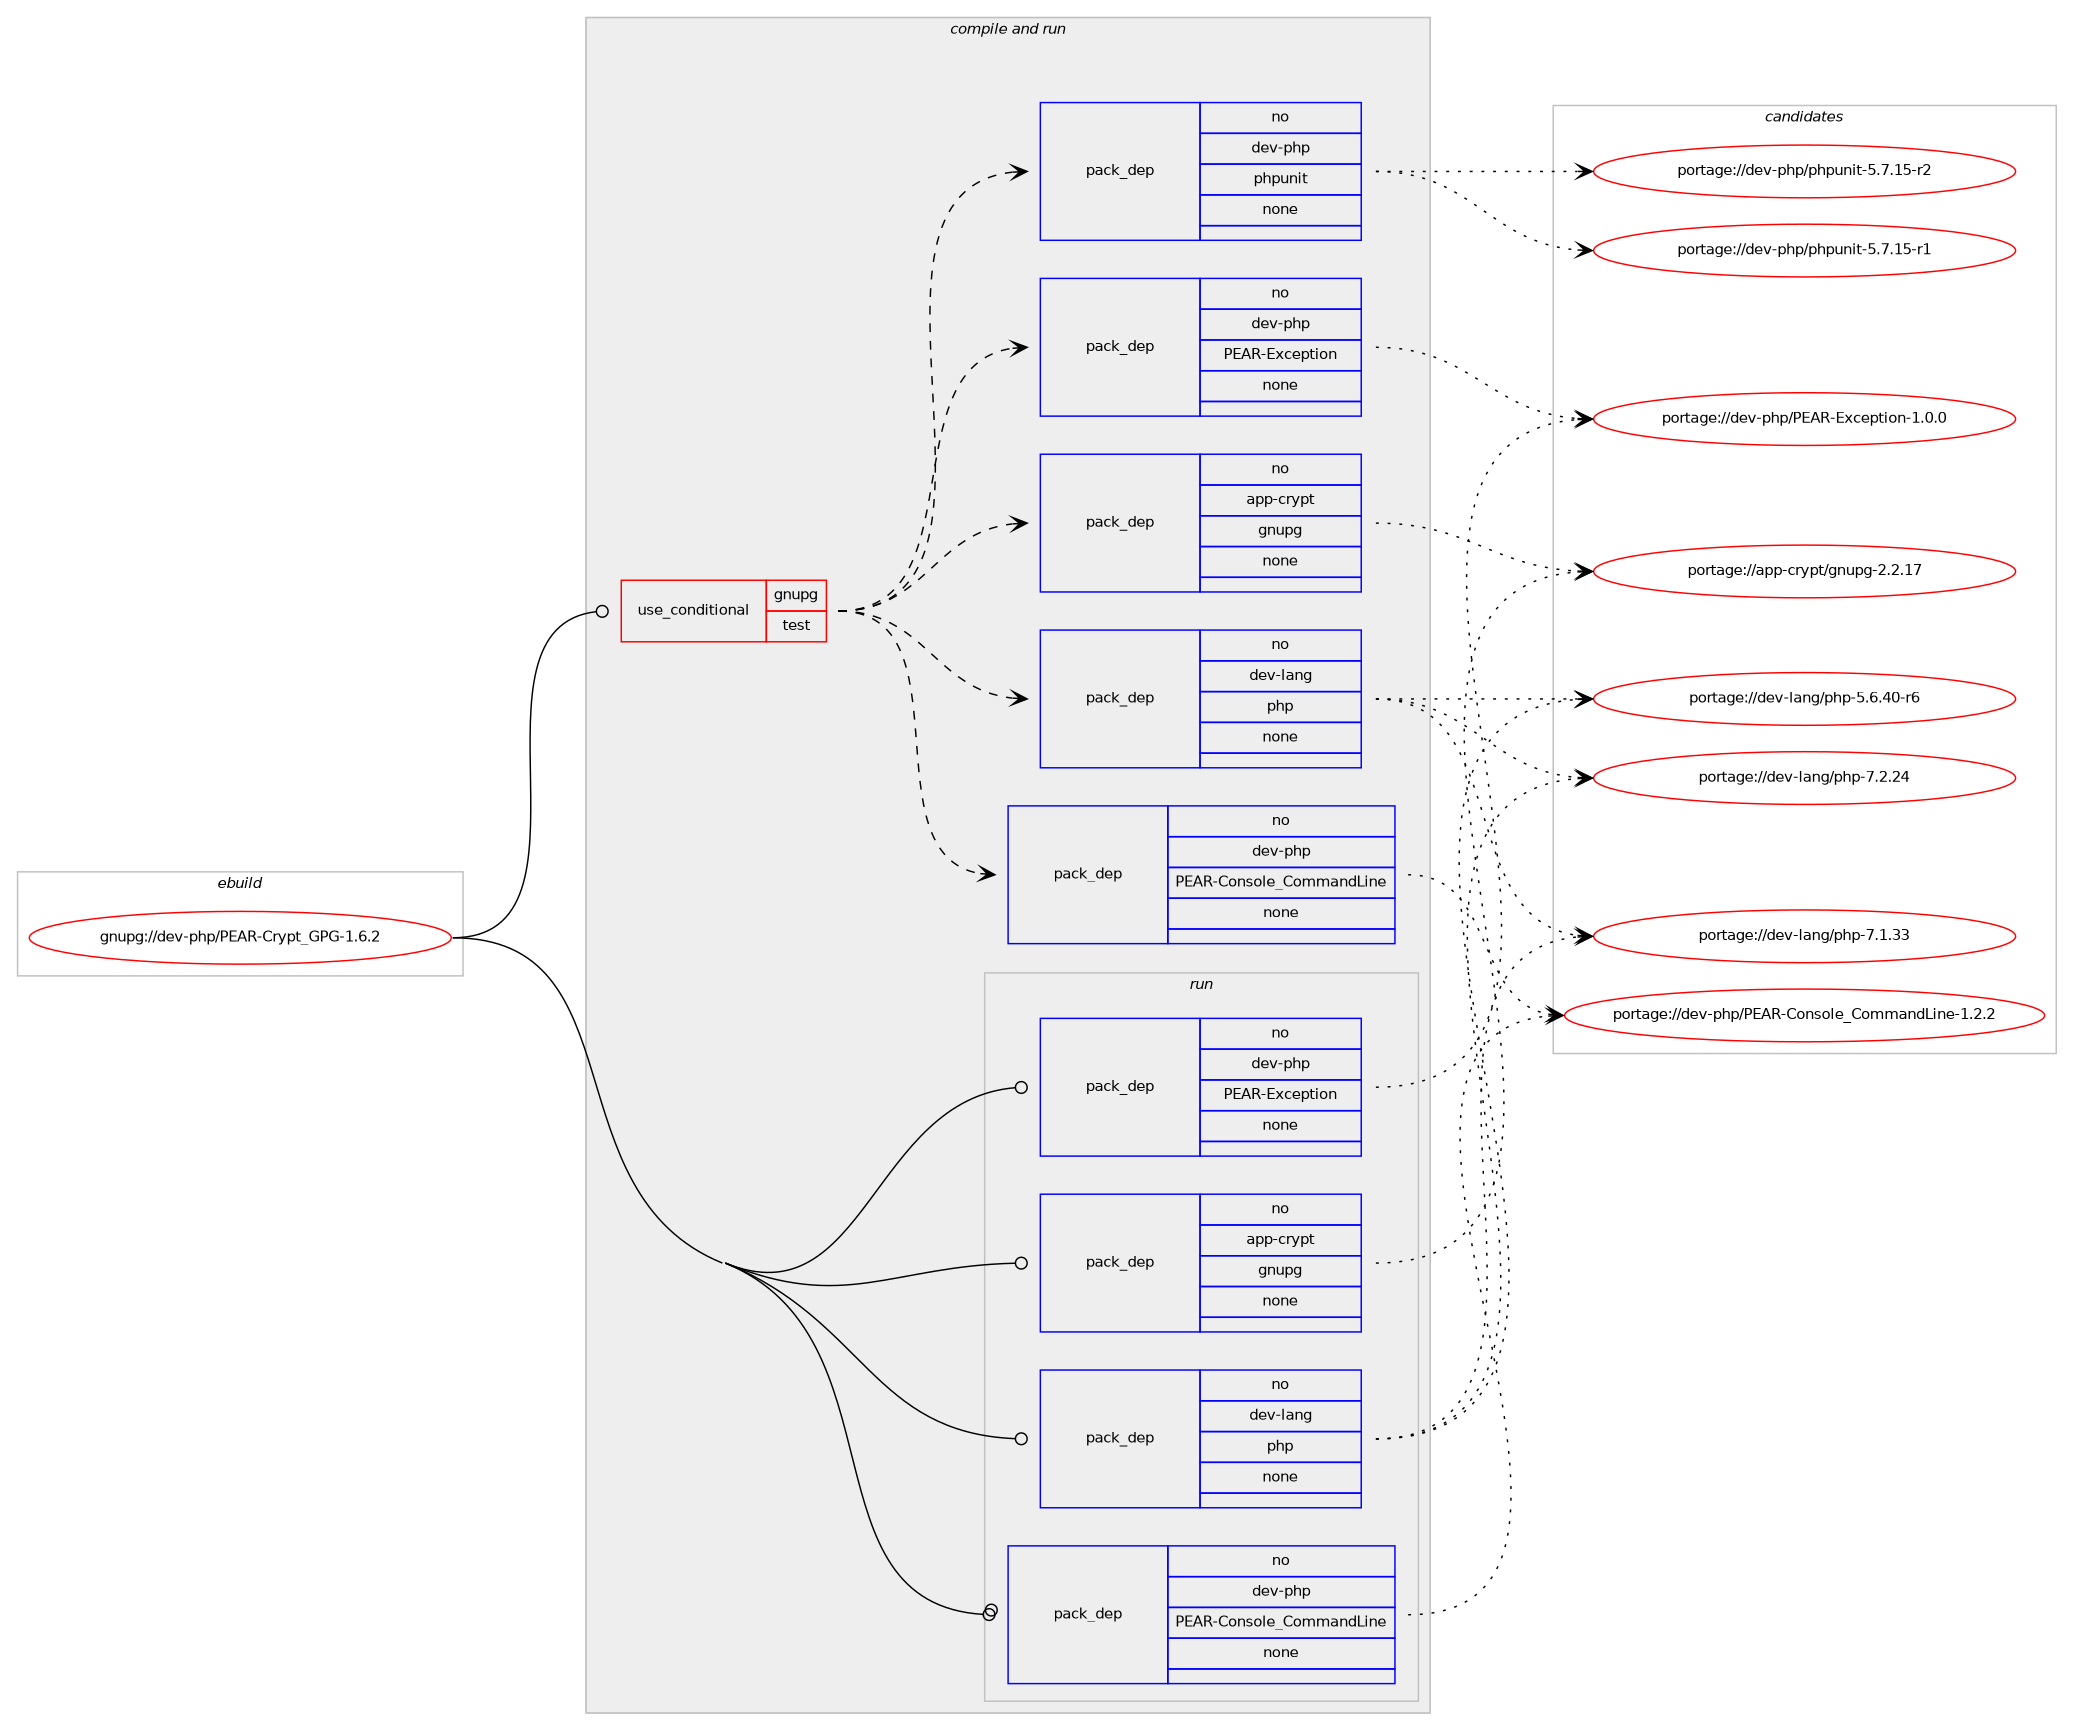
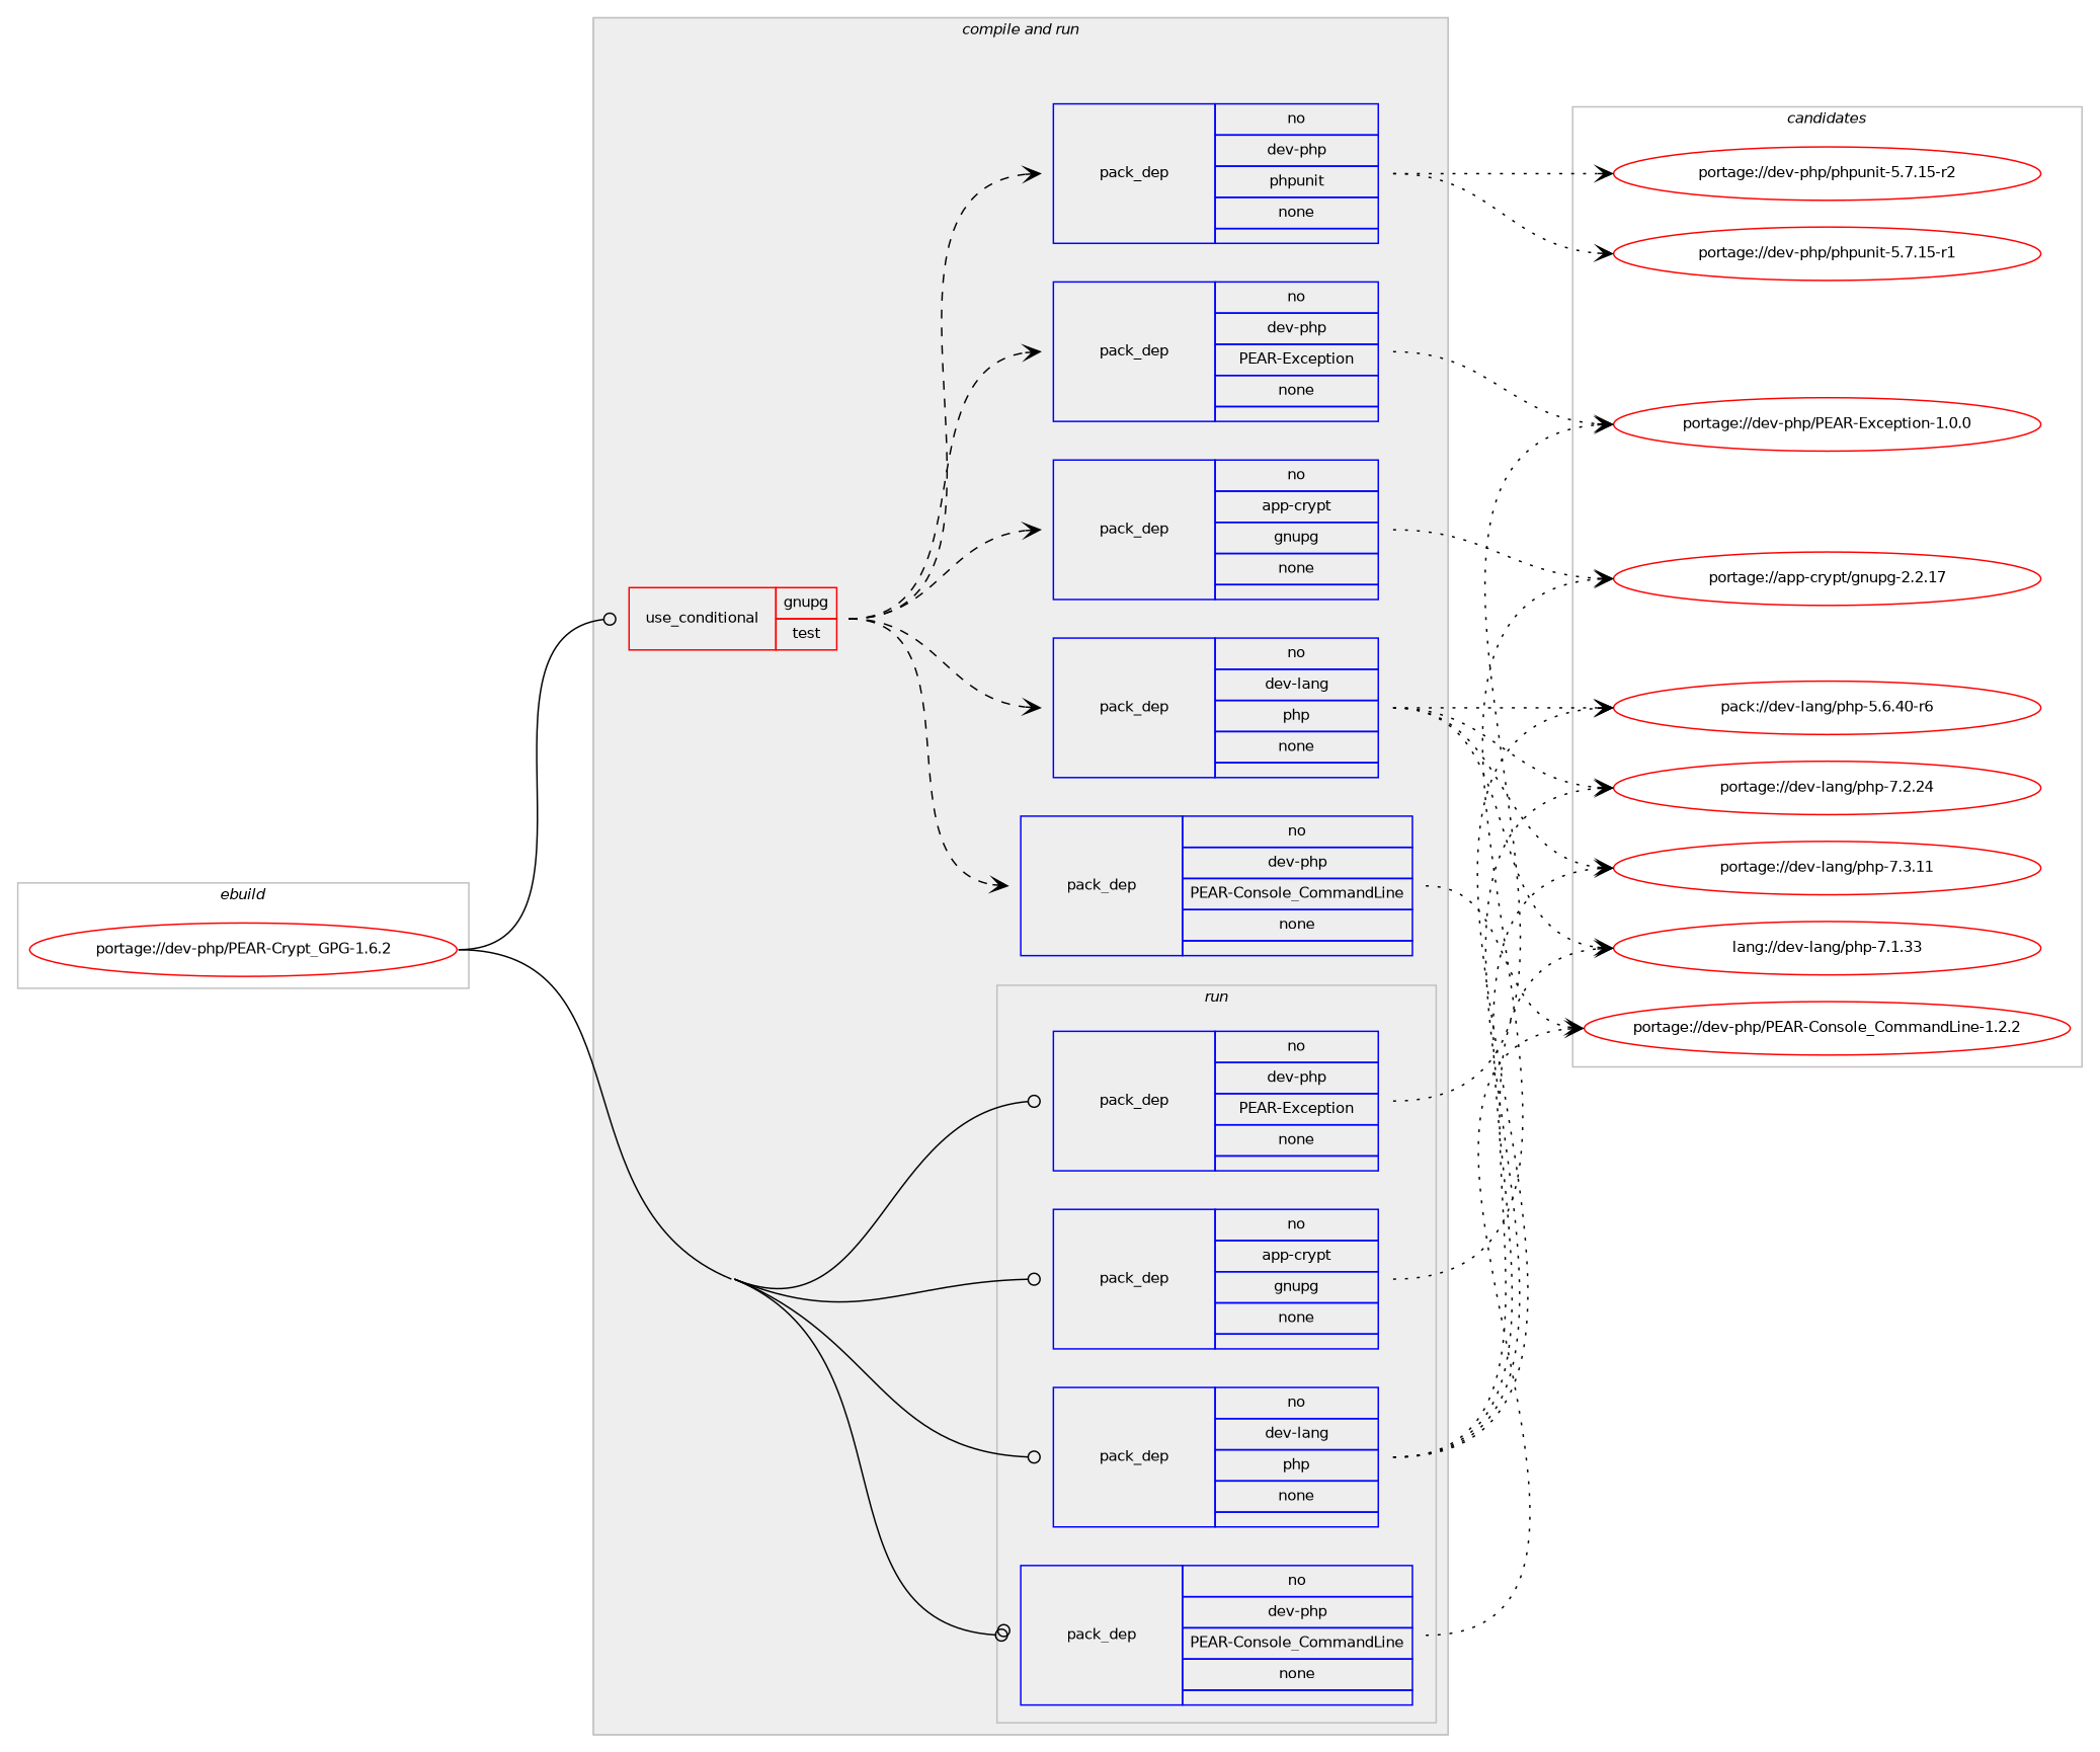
  digraph {
    compound=true
    concentrate=true
    fontname=Helvetica
    fontsize=10
    newrank=true
    rankdir=LR
    ranksep=1.5
    node [color=red fontname=Helvetica fontsize=10]
    edge [arrowhead=vee headport=w style=dotted tailport=e weight=100]
-   n1 [label="gnupg://dev-php/PEAR-Crypt_GPG-1.6.2" width=4]
+   n1 [label="portage://dev-php/PEAR-Crypt_GPG-1.6.2" width=4]
    n2 [color=blue label=<<TABLE BORDER="0" CELLBORDER="1" CELLSPACING="0" CELLPADDING="4" WIDTH="220"><TR><TD ROWSPAN="6" CELLPADDING="30">pack_dep</TD></TR><TR><TD WIDTH="110">no</TD></TR><TR><TD>app-crypt</TD></TR><TR><TD>gnupg</TD></TR><TR><TD>none</TD></TR><TR><TD></TD></TR></TABLE>> shape=none]
    n3 [color=blue label=<<TABLE BORDER="0" CELLBORDER="1" CELLSPACING="0" CELLPADDING="4" WIDTH="220"><TR><TD ROWSPAN="6" CELLPADDING="30">pack_dep</TD></TR><TR><TD WIDTH="110">no</TD></TR><TR><TD>dev-lang</TD></TR><TR><TD>php</TD></TR><TR><TD>none</TD></TR><TR><TD></TD></TR></TABLE>> shape=none]
    n4 [color=blue label=<<TABLE BORDER="0" CELLBORDER="1" CELLSPACING="0" CELLPADDING="4" WIDTH="220"><TR><TD ROWSPAN="6" CELLPADDING="30">pack_dep</TD></TR><TR><TD WIDTH="110">no</TD></TR><TR><TD>dev-php</TD></TR><TR><TD>PEAR-Console_CommandLine</TD></TR><TR><TD>none</TD></TR><TR><TD></TD></TR></TABLE>> shape=none]
    n5 [color=blue label=<<TABLE BORDER="0" CELLBORDER="1" CELLSPACING="0" CELLPADDING="4" WIDTH="220"><TR><TD ROWSPAN="6" CELLPADDING="30">pack_dep</TD></TR><TR><TD WIDTH="110">no</TD></TR><TR><TD>dev-php</TD></TR><TR><TD>PEAR-Exception</TD></TR><TR><TD>none</TD></TR><TR><TD></TD></TR></TABLE>> shape=none]
    n6 [color=blue label=<<TABLE BORDER="0" CELLBORDER="1" CELLSPACING="0" CELLPADDING="4" WIDTH="220"><TR><TD ROWSPAN="6" CELLPADDING="30">pack_dep</TD></TR><TR><TD WIDTH="110">no</TD></TR><TR><TD>dev-php</TD></TR><TR><TD>phpunit</TD></TR><TR><TD>none</TD></TR><TR><TD></TD></TR></TABLE>> shape=none]
    n7 [label=<<TABLE BORDER="0" CELLBORDER="1" CELLSPACING="0" CELLPADDING="4"><TR><TD ROWSPAN="3" CELLPADDING="10">use_conditional</TD></TR><TR><TD>gnupg</TD></TR><TR><TD>test</TD></TR></TABLE>> shape=none]
    n8 [color=blue label=<<TABLE BORDER="0" CELLBORDER="1" CELLSPACING="0" CELLPADDING="4" WIDTH="220"><TR><TD ROWSPAN="6" CELLPADDING="30">pack_dep</TD></TR><TR><TD WIDTH="110">no</TD></TR><TR><TD>app-crypt</TD></TR><TR><TD>gnupg</TD></TR><TR><TD>none</TD></TR><TR><TD></TD></TR></TABLE>> shape=none]
    n9 [color=blue label=<<TABLE BORDER="0" CELLBORDER="1" CELLSPACING="0" CELLPADDING="4" WIDTH="220"><TR><TD ROWSPAN="6" CELLPADDING="30">pack_dep</TD></TR><TR><TD WIDTH="110">no</TD></TR><TR><TD>dev-lang</TD></TR><TR><TD>php</TD></TR><TR><TD>none</TD></TR><TR><TD></TD></TR></TABLE>> shape=none]
    n10 [color=blue label=<<TABLE BORDER="0" CELLBORDER="1" CELLSPACING="0" CELLPADDING="4" WIDTH="220"><TR><TD ROWSPAN="6" CELLPADDING="30">pack_dep</TD></TR><TR><TD WIDTH="110">no</TD></TR><TR><TD>dev-php</TD></TR><TR><TD>PEAR-Console_CommandLine</TD></TR><TR><TD>none</TD></TR><TR><TD></TD></TR></TABLE>> shape=none]
    n11 [color=blue label=<<TABLE BORDER="0" CELLBORDER="1" CELLSPACING="0" CELLPADDING="4" WIDTH="220"><TR><TD ROWSPAN="6" CELLPADDING="30">pack_dep</TD></TR><TR><TD WIDTH="110">no</TD></TR><TR><TD>dev-php</TD></TR><TR><TD>PEAR-Exception</TD></TR><TR><TD>none</TD></TR><TR><TD></TD></TR></TABLE>> shape=none]
    n12 [label="portage://app-crypt/gnupg-2.2.17" width=4]
-   n13 [label="portage://dev-lang/php-5.6.40-r6" width=4]
-   n14 [label="portage://dev-lang/php-7.1.33" width=4]
+   n13 [label="pack://dev-lang/php-5.6.40-r6" width=4]
+   n14 [label="lang://dev-lang/php-7.1.33" width=4]
    n15 [label="portage://dev-lang/php-7.2.24" width=4]
+   n16 [label="portage://dev-lang/php-7.3.11" width=4]
    n17 [label="portage://dev-php/PEAR-Console_CommandLine-1.2.2" width=4]
    n18 [label="portage://dev-php/PEAR-Exception-1.0.0" width=4]
    n19 [label="portage://dev-php/phpunit-5.7.15-r1" width=4]
    n20 [label="portage://dev-php/phpunit-5.7.15-r2" width=4]
    subgraph cluster_1 {
      color=gray
      label=<<i>ebuild</i>>
      rank=same
      n1
    }
    subgraph cluster_2 {
      color=gray
      label=<<i>dependencies</i>>
      subgraph cluster_3 {
        color=gray
        fillcolor="#eeeeee"
        label=<<i>compile</i>>
        style=filled
        subgraph sub_4 {
          color=gray
          fillcolor="#eeeeee"
          label=<<i>compile</i>>
          style=filled
          n7
          subgraph sub_5 {
            color=gray
            fillcolor="#eeeeee"
            label=<<i>compile</i>>
            style=filled
            n2
          }
          subgraph sub_6 {
            color=gray
            fillcolor="#eeeeee"
            label=<<i>compile</i>>
            style=filled
            n3
          }
          subgraph sub_7 {
            color=gray
            fillcolor="#eeeeee"
            label=<<i>compile</i>>
            style=filled
            n4
          }
          subgraph sub_8 {
            color=gray
            fillcolor="#eeeeee"
            label=<<i>compile</i>>
            style=filled
            n5
          }
          subgraph sub_9 {
            color=gray
            fillcolor="#eeeeee"
            label=<<i>compile</i>>
            style=filled
            n6
          }
        }
      }
      subgraph cluster_10 {
        color=gray
        fillcolor="#eeeeee"
        label=<<i>compile and run</i>>
        style=filled
      }
      subgraph cluster_11 {
        color=gray
        fillcolor="#eeeeee"
        label=<<i>run</i>>
        style=filled
        subgraph sub_12 {
          color=gray
          fillcolor="#eeeeee"
          label=<<i>run</i>>
          style=filled
          n8
        }
        subgraph sub_13 {
          color=gray
          fillcolor="#eeeeee"
          label=<<i>run</i>>
          style=filled
          n9
        }
        subgraph sub_14 {
          color=gray
          fillcolor="#eeeeee"
          label=<<i>run</i>>
          style=filled
          n10
        }
        subgraph sub_15 {
          color=gray
          fillcolor="#eeeeee"
          label=<<i>run</i>>
          style=filled
          n11
        }
      }
    }
    subgraph cluster_16 {
      color=gray
      label=<<i>candidates</i>>
      rank=same
      subgraph sub_17 {
        color=black
        label=<<i>candidates</i>>
        nodesep=1
        rank=same
        n12
      }
      subgraph sub_18 {
        color=black
        label=<<i>candidates</i>>
        nodesep=1
        rank=same
        n13
        n14
        n15
+       n16
      }
      subgraph sub_19 {
        color=black
        label=<<i>candidates</i>>
        nodesep=1
        rank=same
        n17
      }
      subgraph sub_20 {
        color=black
        label=<<i>candidates</i>>
        nodesep=1
        rank=same
        n17
      }
      subgraph sub_21 {
        color=black
        label=<<i>candidates</i>>
        nodesep=1
        rank=same
        n18
      }
      subgraph sub_22 {
        color=black
        label=<<i>candidates</i>>
        nodesep=1
        rank=same
        n19
        n20
      }
      subgraph sub_23 {
        color=black
        label=<<i>candidates</i>>
        nodesep=1
        rank=same
        n12
      }
      subgraph sub_24 {
        color=black
        label=<<i>candidates</i>>
        nodesep=1
        rank=same
        n13
        n14
        n15
+       n16
      }
      subgraph sub_25 {
        color=black
        label=<<i>candidates</i>>
        nodesep=1
        rank=same
        n18
      }
    }
    n1 -> n7 [arrowhead=odot style=solid weight=20]
    n1 -> n8 [arrowhead=odot style=solid weight=20]
    n1 -> n9 [arrowhead=odot style=solid weight=20]
    n1 -> n10 [arrowhead=odot style=solid weight=20]
    n1 -> n11 [arrowhead=odot style=solid weight=20]
    n2 -> n12
    n3 -> n13
    n3 -> n14
    n3 -> n15
+   n3 -> n16
    n4 -> n17
    n5 -> n18
    n6 -> n19
    n6 -> n20
    n7 -> n2 [style=dashed weight=20]
    n7 -> n3 [style=dashed weight=20]
    n7 -> n4 [style=dashed weight=20]
    n7 -> n5 [style=dashed weight=20]
    n7 -> n6 [style=dashed weight=20]
    n8 -> n12
    n9 -> n13
    n9 -> n14
    n9 -> n15
+   n9 -> n16
    n10 -> n17
    n11 -> n18
  }
